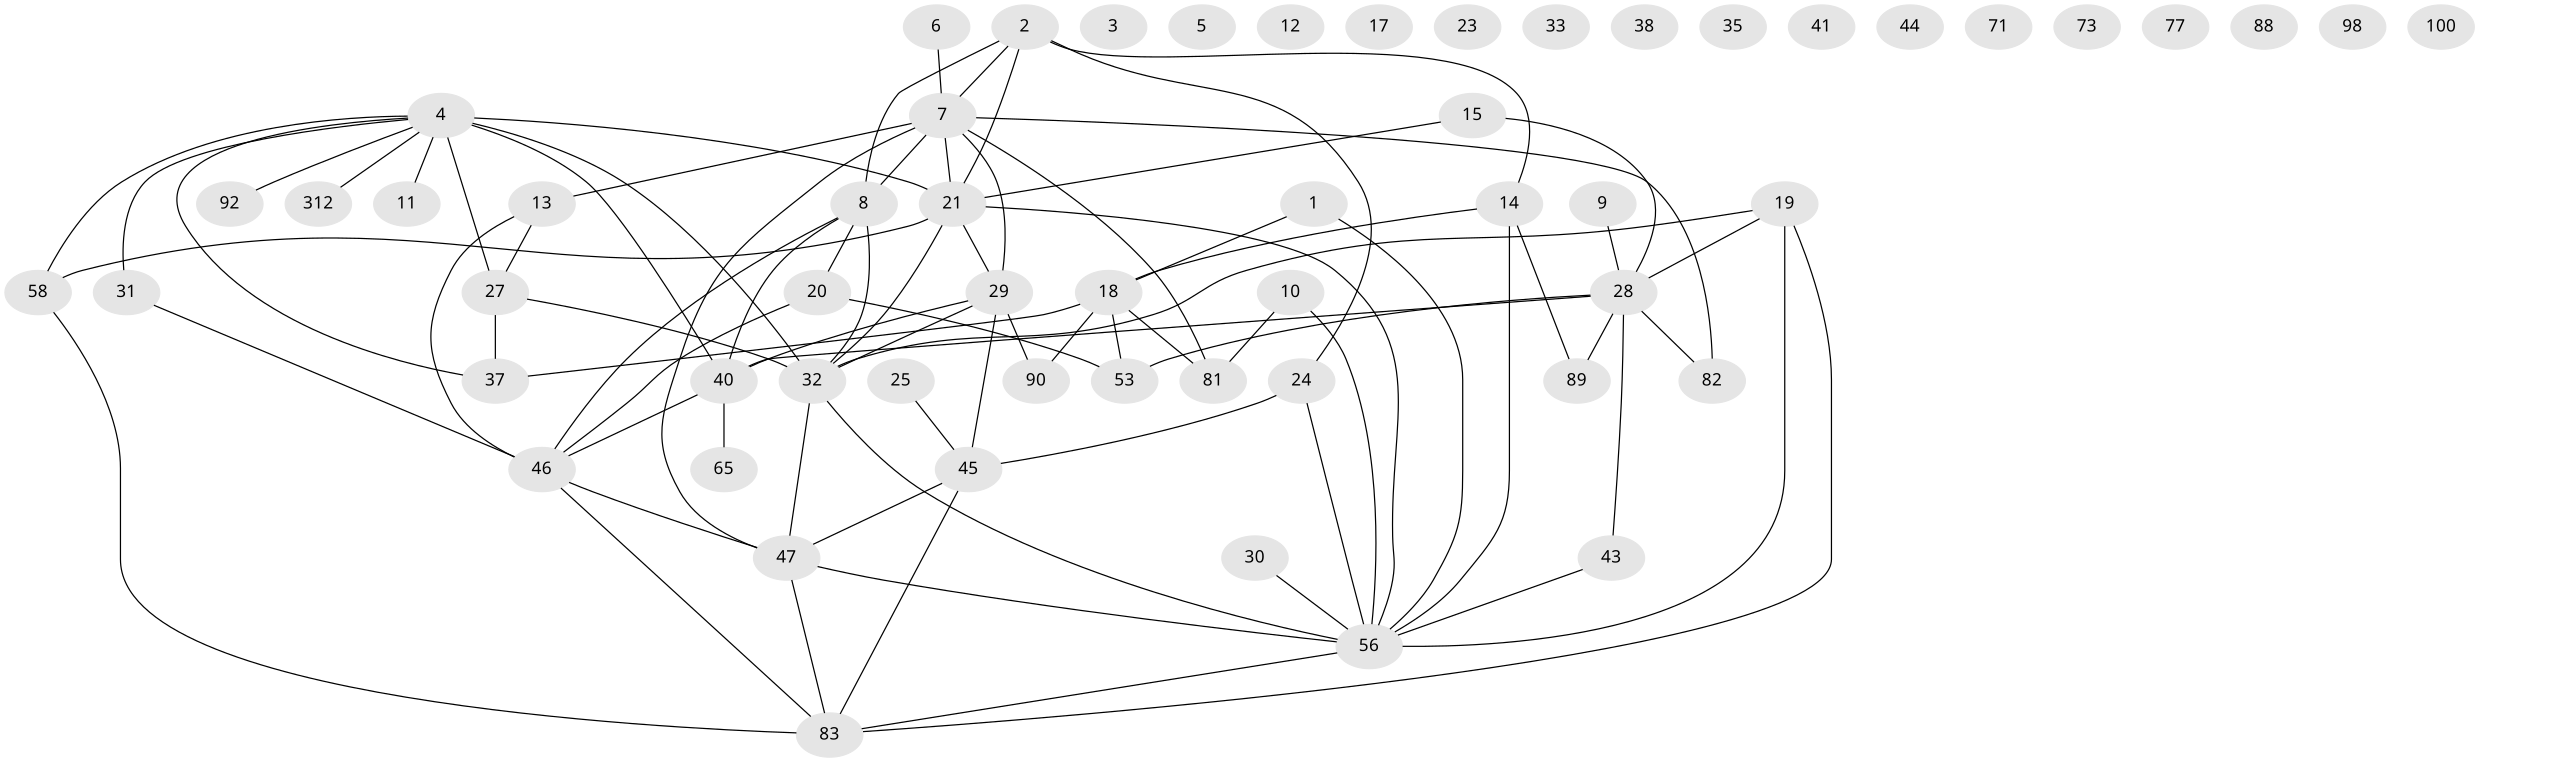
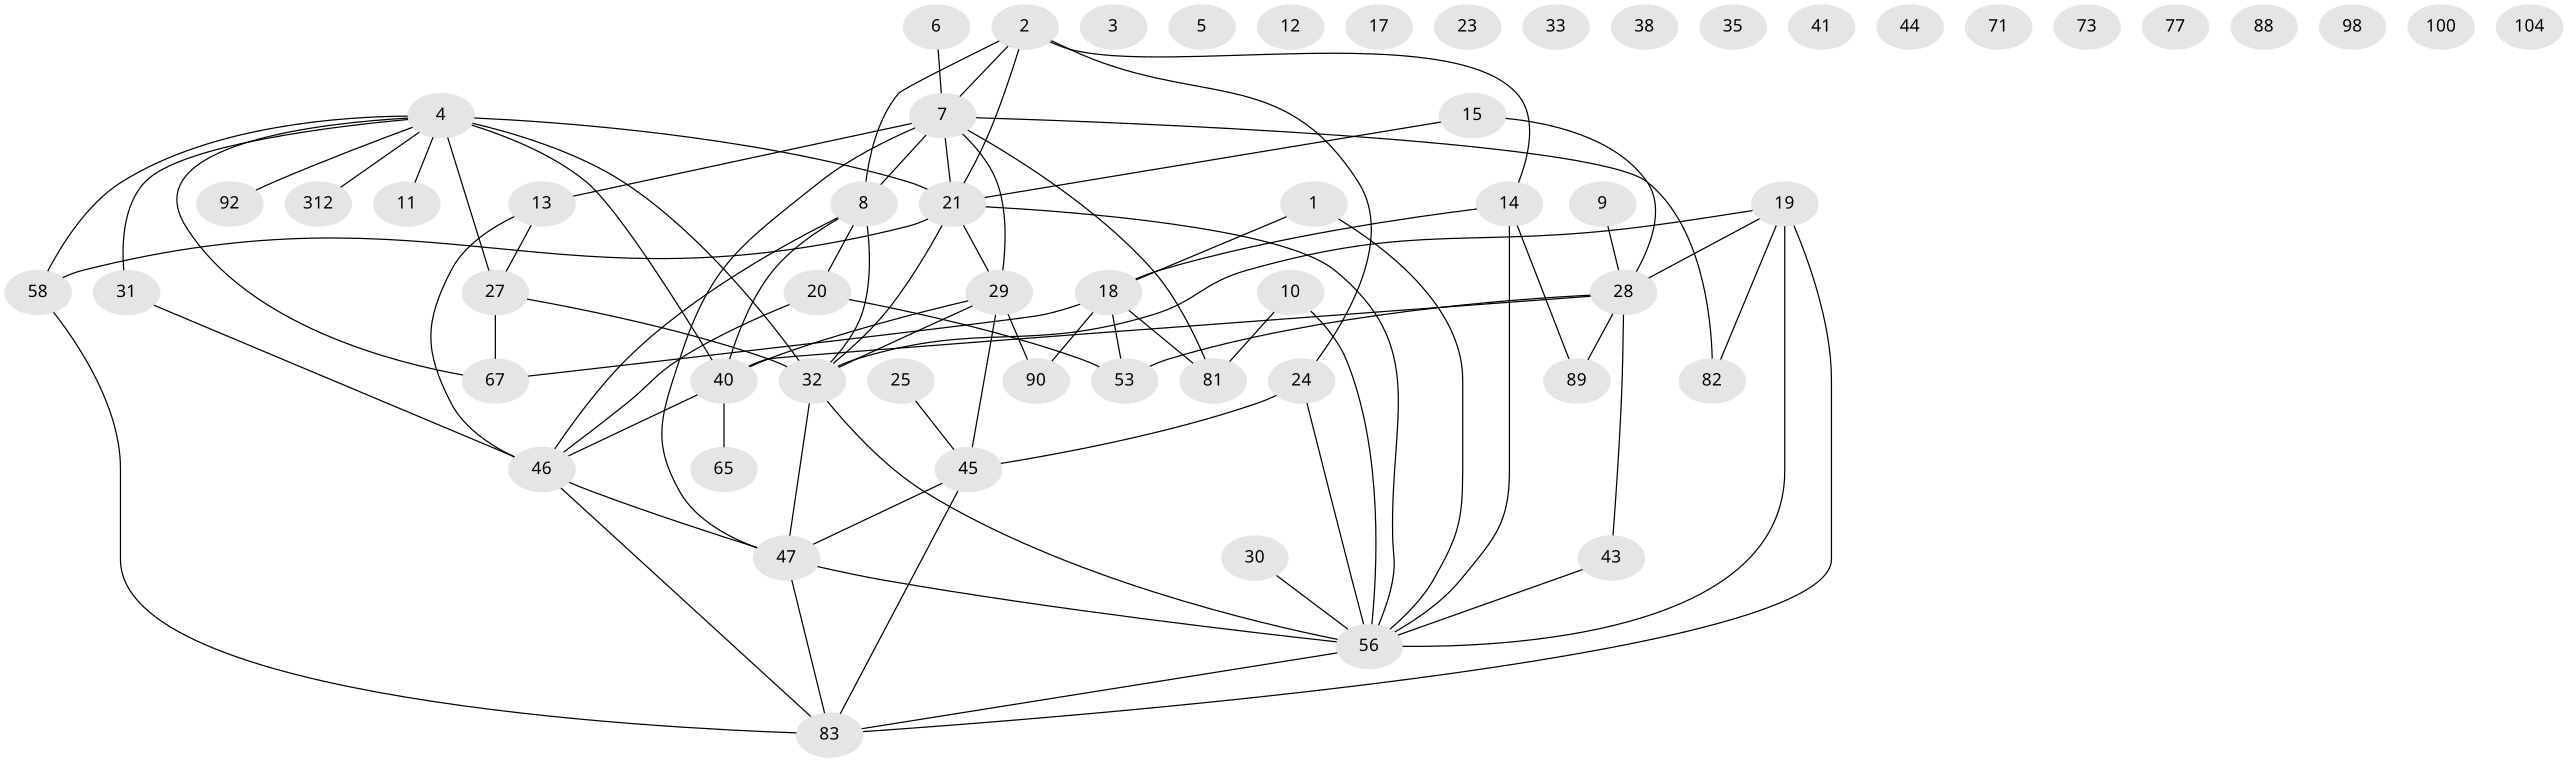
  graph {
    fontname="Noto Sans"
    node [color=gray90 fontname="Noto Sans" style=filled]
    edge [fontname="Noto Sans"]
    18 [super="+26+64"]
-   37 [super="+70"]
+   37 [super="+70" label=67]
    81
    53
    90
    1
    56 [super="+67"]
    83 [super="+110"]
    2 [super="+74+16"]
    7 [super="+99+63"]
    8 [super="+22+75"]
    14 [super="+91+39"]
    21 [super="+103"]
    24 [super="+69+76"]
    13 [super="+86"]
    29 [super="+107+84"]
    47 [super="+85+54+55"]
    82
    32 [super="+61+68+60"]
    40 [super="+78+42"]
    20 [super="+96+113+48"]
    46 [super="+52"]
    89
    58
    45 [super="+102"]
    3
    4 [super="+38+59"]
    11
    27
    31
    92
    n32 [label=312]
    65
    5
    6
    28 [super="+108+51+72"]
    43 [super="+87"]
    9
    10 [super="+57"]
    12
    15 [super="+36"]
    17 [super="+50+62"]
    19 [super="+93"]
    23
    25 [super="+80"]
    30
    33 [super="+79"]
    n48 [label=38]
    35
    41
    44
    71
    73
    77
    88
    98
    100 [super="+116"]
+   104
    18 -- 37
    18 -- 81
    18 -- 53
    18 -- 90
    1 -- 18
    1 -- 56
    56 -- 83
    2 -- 7
    2 -- 8
    2 -- 14
    2 -- 21
    2 -- 24
    7 -- 81
    7 -- 8 [weight=2]
    7 -- 21
    7 -- 13
    7 -- 29
    7 -- 47
    7 -- 82
    8 -- 32 [weight=2]
    8 -- 40
    8 -- 20
    8 -- 46
    14 -- 18 [weight=2]
    14 -- 56
    14 -- 89
    21 -- 56
    21 -- 29
    21 -- 32
    21 -- 58
    24 -- 56
    24 -- 45
    13 -- 46
    13 -- 27
    29 -- 90
    29 -- 32
    29 -- 40
    29 -- 45
    47 -- 56
    47 -- 83
    32 -- 56
    32 -- 47
    40 -- 46
    40 -- 65
    20 -- 53
    20 -- 46
    46 -- 83
    46 -- 47
    58 -- 83
    45 -- 83
    45 -- 47
    4 -- 37
    4 -- 21
    4 -- 32 [weight=2]
    4 -- 40 [weight=2]
    4 -- 58
    4 -- 11
    4 -- 27
    4 -- 31
    4 -- 92
    4 -- n32
    27 -- 37
    27 -- 32
    31 -- 46
    6 -- 7
    28 -- 53
    28 -- 40
    28 -- 89
    28 -- 43
    43 -- 56
    9 -- 28
    10 -- 81
    10 -- 56
    15 -- 21
    15 -- 28
    19 -- 56
    19 -- 83
-   28 -- 82
+   19 -- 82
    19 -- 32
    19 -- 28
    25 -- 45
    30 -- 56
  }
